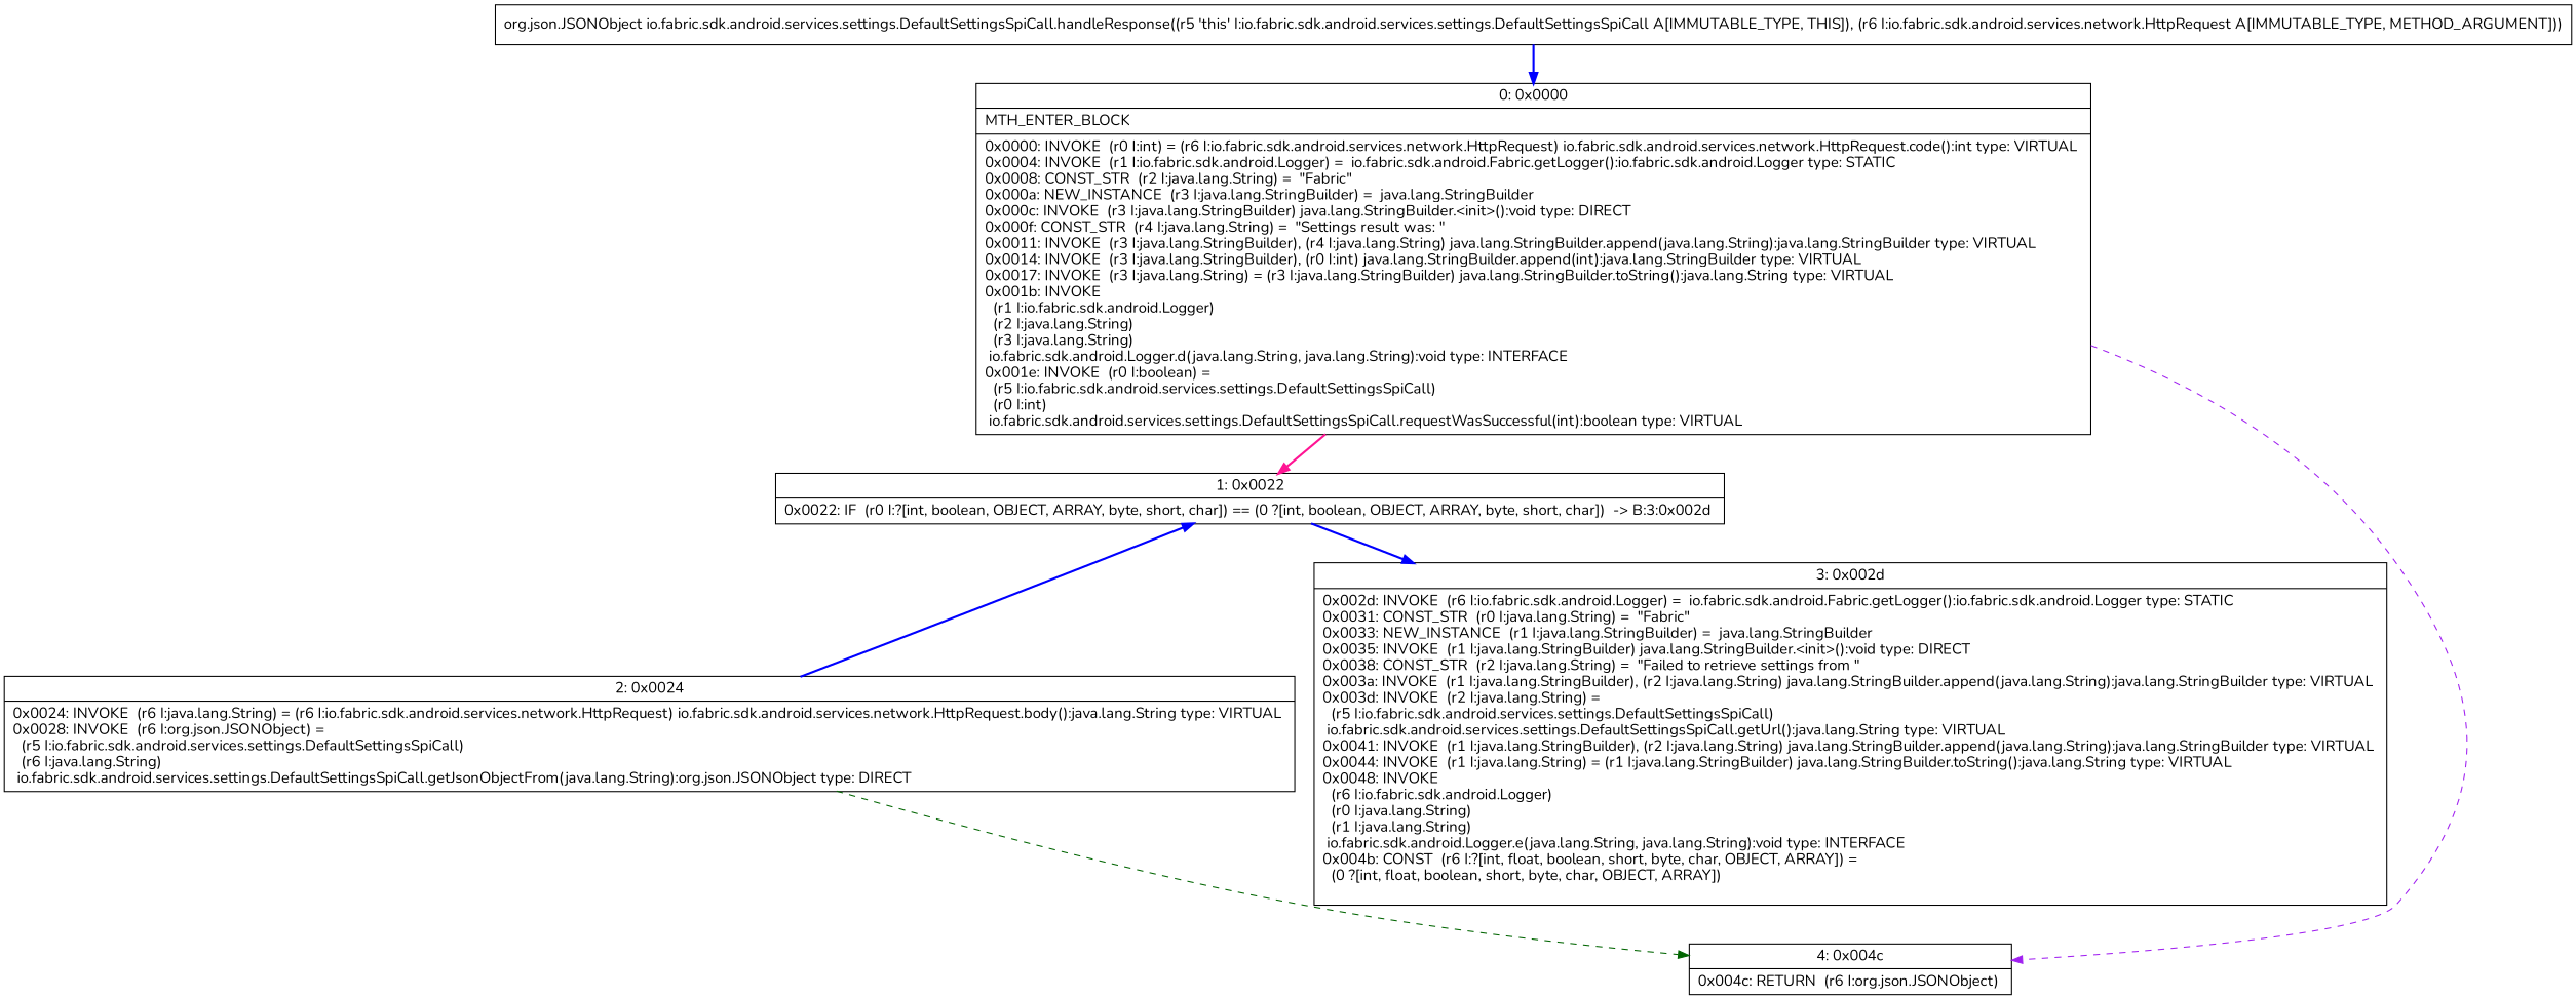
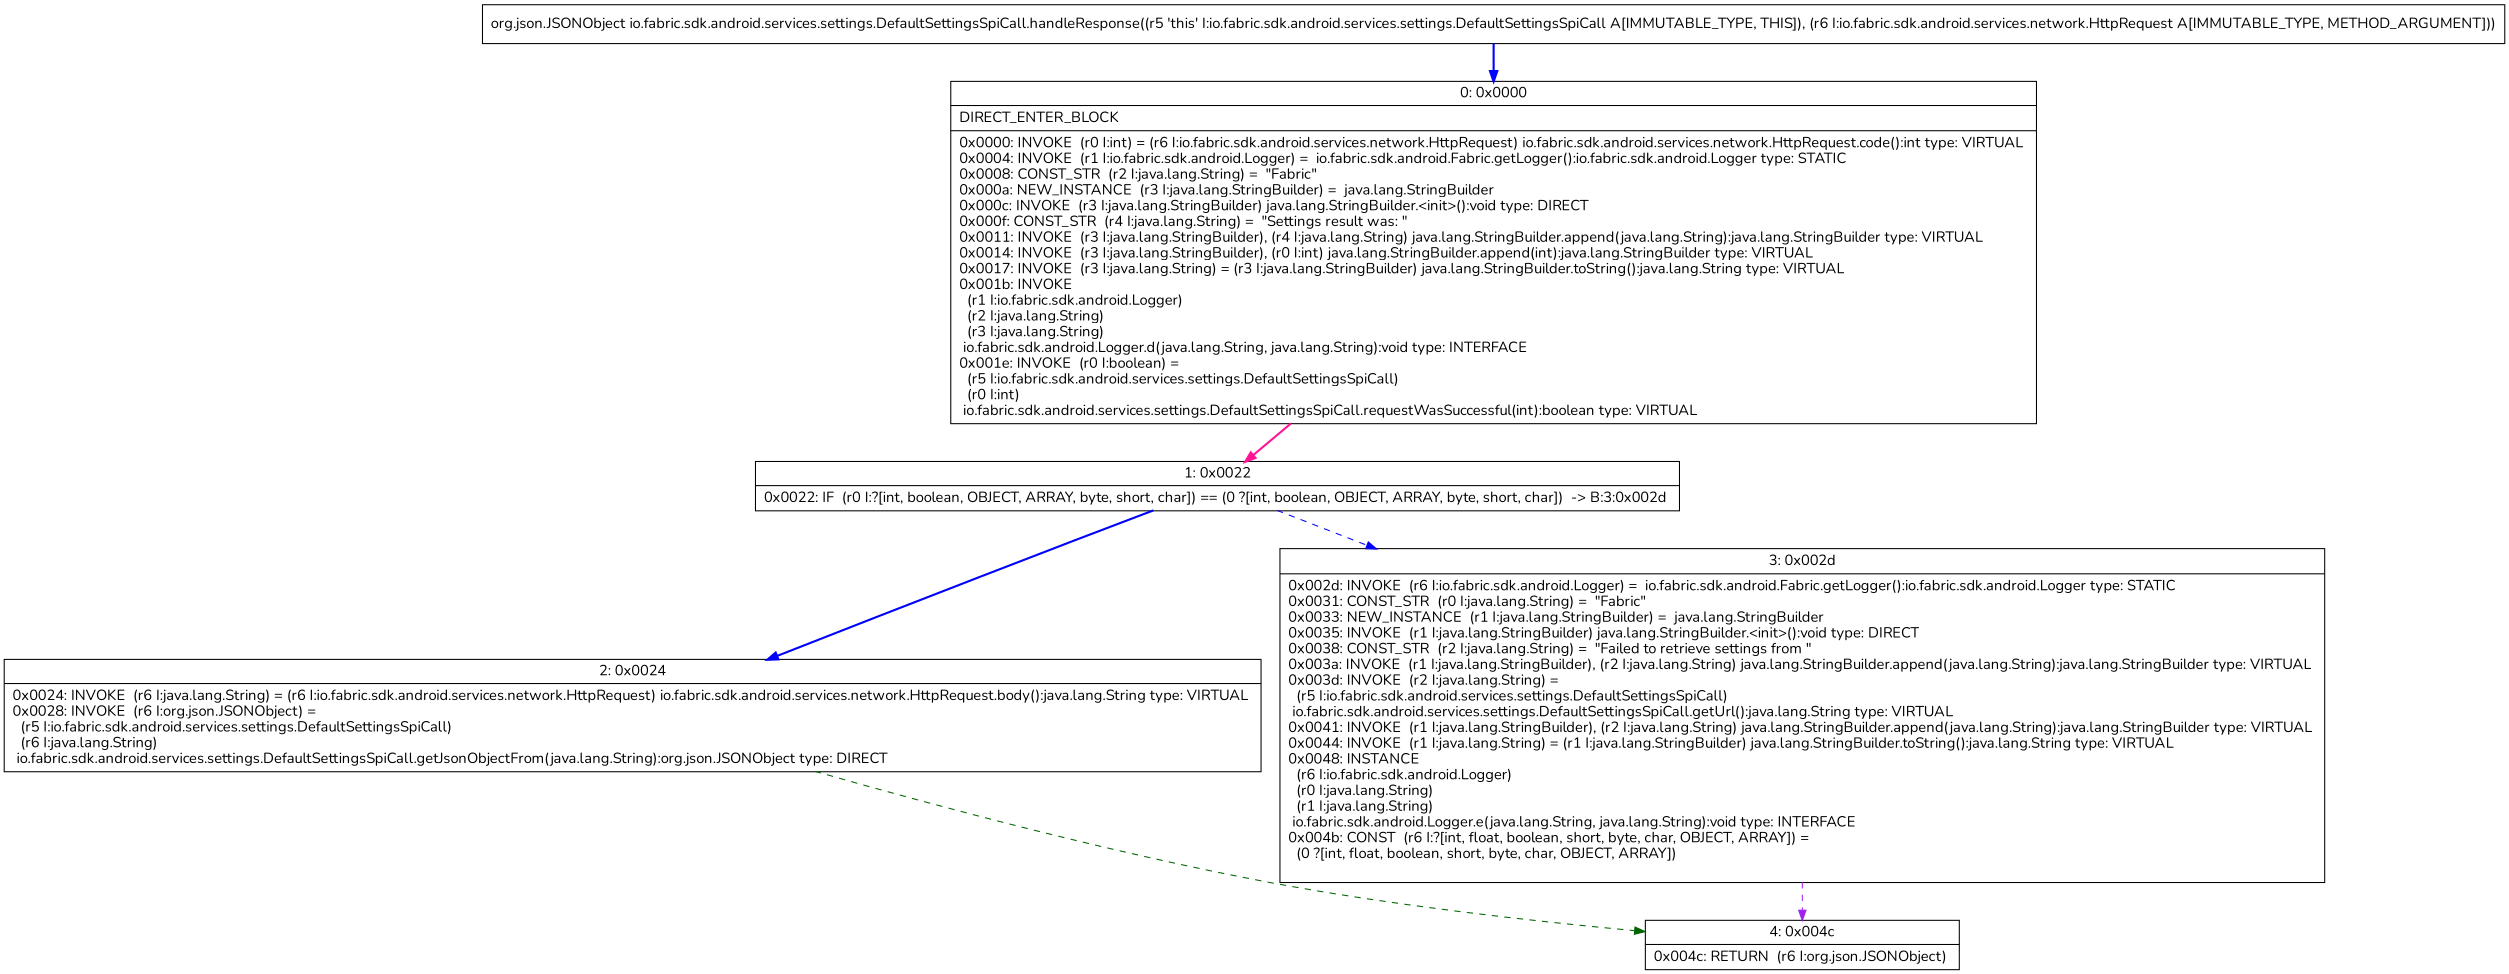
  digraph {
    fontname=Nunito
    node [fontname=Nunito shape=record]
    edge [color=blue fontname=Nunito style=bold]
-   n1 [label="{0\:\ 0x0000|MTH_ENTER_BLOCK\l|0x0000: INVOKE  (r0 I:int) = (r6 I:io.fabric.sdk.android.services.network.HttpRequest) io.fabric.sdk.android.services.network.HttpRequest.code():int type: VIRTUAL \l0x0004: INVOKE  (r1 I:io.fabric.sdk.android.Logger) =  io.fabric.sdk.android.Fabric.getLogger():io.fabric.sdk.android.Logger type: STATIC \l0x0008: CONST_STR  (r2 I:java.lang.String) =  \"Fabric\" \l0x000a: NEW_INSTANCE  (r3 I:java.lang.StringBuilder) =  java.lang.StringBuilder \l0x000c: INVOKE  (r3 I:java.lang.StringBuilder) java.lang.StringBuilder.\<init\>():void type: DIRECT \l0x000f: CONST_STR  (r4 I:java.lang.String) =  \"Settings result was: \" \l0x0011: INVOKE  (r3 I:java.lang.StringBuilder), (r4 I:java.lang.String) java.lang.StringBuilder.append(java.lang.String):java.lang.StringBuilder type: VIRTUAL \l0x0014: INVOKE  (r3 I:java.lang.StringBuilder), (r0 I:int) java.lang.StringBuilder.append(int):java.lang.StringBuilder type: VIRTUAL \l0x0017: INVOKE  (r3 I:java.lang.String) = (r3 I:java.lang.StringBuilder) java.lang.StringBuilder.toString():java.lang.String type: VIRTUAL \l0x001b: INVOKE  \l  (r1 I:io.fabric.sdk.android.Logger)\l  (r2 I:java.lang.String)\l  (r3 I:java.lang.String)\l io.fabric.sdk.android.Logger.d(java.lang.String, java.lang.String):void type: INTERFACE \l0x001e: INVOKE  (r0 I:boolean) = \l  (r5 I:io.fabric.sdk.android.services.settings.DefaultSettingsSpiCall)\l  (r0 I:int)\l io.fabric.sdk.android.services.settings.DefaultSettingsSpiCall.requestWasSuccessful(int):boolean type: VIRTUAL \l}"]
+   n1 [label="{0\:\ 0x0000|DIRECT_ENTER_BLOCK\l|0x0000: INVOKE  (r0 I:int) = (r6 I:io.fabric.sdk.android.services.network.HttpRequest) io.fabric.sdk.android.services.network.HttpRequest.code():int type: VIRTUAL \l0x0004: INVOKE  (r1 I:io.fabric.sdk.android.Logger) =  io.fabric.sdk.android.Fabric.getLogger():io.fabric.sdk.android.Logger type: STATIC \l0x0008: CONST_STR  (r2 I:java.lang.String) =  \"Fabric\" \l0x000a: NEW_INSTANCE  (r3 I:java.lang.StringBuilder) =  java.lang.StringBuilder \l0x000c: INVOKE  (r3 I:java.lang.StringBuilder) java.lang.StringBuilder.\<init\>():void type: DIRECT \l0x000f: CONST_STR  (r4 I:java.lang.String) =  \"Settings result was: \" \l0x0011: INVOKE  (r3 I:java.lang.StringBuilder), (r4 I:java.lang.String) java.lang.StringBuilder.append(java.lang.String):java.lang.StringBuilder type: VIRTUAL \l0x0014: INVOKE  (r3 I:java.lang.StringBuilder), (r0 I:int) java.lang.StringBuilder.append(int):java.lang.StringBuilder type: VIRTUAL \l0x0017: INVOKE  (r3 I:java.lang.String) = (r3 I:java.lang.StringBuilder) java.lang.StringBuilder.toString():java.lang.String type: VIRTUAL \l0x001b: INVOKE  \l  (r1 I:io.fabric.sdk.android.Logger)\l  (r2 I:java.lang.String)\l  (r3 I:java.lang.String)\l io.fabric.sdk.android.Logger.d(java.lang.String, java.lang.String):void type: INTERFACE \l0x001e: INVOKE  (r0 I:boolean) = \l  (r5 I:io.fabric.sdk.android.services.settings.DefaultSettingsSpiCall)\l  (r0 I:int)\l io.fabric.sdk.android.services.settings.DefaultSettingsSpiCall.requestWasSuccessful(int):boolean type: VIRTUAL \l}"]
    n2 [label="{1\:\ 0x0022|0x0022: IF  (r0 I:?[int, boolean, OBJECT, ARRAY, byte, short, char]) == (0 ?[int, boolean, OBJECT, ARRAY, byte, short, char])  \-\> B:3:0x002d \l}"]
    n3 [label="{2\:\ 0x0024|0x0024: INVOKE  (r6 I:java.lang.String) = (r6 I:io.fabric.sdk.android.services.network.HttpRequest) io.fabric.sdk.android.services.network.HttpRequest.body():java.lang.String type: VIRTUAL \l0x0028: INVOKE  (r6 I:org.json.JSONObject) = \l  (r5 I:io.fabric.sdk.android.services.settings.DefaultSettingsSpiCall)\l  (r6 I:java.lang.String)\l io.fabric.sdk.android.services.settings.DefaultSettingsSpiCall.getJsonObjectFrom(java.lang.String):org.json.JSONObject type: DIRECT \l}"]
-   n4 [label="{3\:\ 0x002d|0x002d: INVOKE  (r6 I:io.fabric.sdk.android.Logger) =  io.fabric.sdk.android.Fabric.getLogger():io.fabric.sdk.android.Logger type: STATIC \l0x0031: CONST_STR  (r0 I:java.lang.String) =  \"Fabric\" \l0x0033: NEW_INSTANCE  (r1 I:java.lang.StringBuilder) =  java.lang.StringBuilder \l0x0035: INVOKE  (r1 I:java.lang.StringBuilder) java.lang.StringBuilder.\<init\>():void type: DIRECT \l0x0038: CONST_STR  (r2 I:java.lang.String) =  \"Failed to retrieve settings from \" \l0x003a: INVOKE  (r1 I:java.lang.StringBuilder), (r2 I:java.lang.String) java.lang.StringBuilder.append(java.lang.String):java.lang.StringBuilder type: VIRTUAL \l0x003d: INVOKE  (r2 I:java.lang.String) = \l  (r5 I:io.fabric.sdk.android.services.settings.DefaultSettingsSpiCall)\l io.fabric.sdk.android.services.settings.DefaultSettingsSpiCall.getUrl():java.lang.String type: VIRTUAL \l0x0041: INVOKE  (r1 I:java.lang.StringBuilder), (r2 I:java.lang.String) java.lang.StringBuilder.append(java.lang.String):java.lang.StringBuilder type: VIRTUAL \l0x0044: INVOKE  (r1 I:java.lang.String) = (r1 I:java.lang.StringBuilder) java.lang.StringBuilder.toString():java.lang.String type: VIRTUAL \l0x0048: INVOKE  \l  (r6 I:io.fabric.sdk.android.Logger)\l  (r0 I:java.lang.String)\l  (r1 I:java.lang.String)\l io.fabric.sdk.android.Logger.e(java.lang.String, java.lang.String):void type: INTERFACE \l0x004b: CONST  (r6 I:?[int, float, boolean, short, byte, char, OBJECT, ARRAY]) = \l  (0 ?[int, float, boolean, short, byte, char, OBJECT, ARRAY])\l \l}"]
+   n4 [label="{3\:\ 0x002d|0x002d: INVOKE  (r6 I:io.fabric.sdk.android.Logger) =  io.fabric.sdk.android.Fabric.getLogger():io.fabric.sdk.android.Logger type: STATIC \l0x0031: CONST_STR  (r0 I:java.lang.String) =  \"Fabric\" \l0x0033: NEW_INSTANCE  (r1 I:java.lang.StringBuilder) =  java.lang.StringBuilder \l0x0035: INVOKE  (r1 I:java.lang.StringBuilder) java.lang.StringBuilder.\<init\>():void type: DIRECT \l0x0038: CONST_STR  (r2 I:java.lang.String) =  \"Failed to retrieve settings from \" \l0x003a: INVOKE  (r1 I:java.lang.StringBuilder), (r2 I:java.lang.String) java.lang.StringBuilder.append(java.lang.String):java.lang.StringBuilder type: VIRTUAL \l0x003d: INVOKE  (r2 I:java.lang.String) = \l  (r5 I:io.fabric.sdk.android.services.settings.DefaultSettingsSpiCall)\l io.fabric.sdk.android.services.settings.DefaultSettingsSpiCall.getUrl():java.lang.String type: VIRTUAL \l0x0041: INVOKE  (r1 I:java.lang.StringBuilder), (r2 I:java.lang.String) java.lang.StringBuilder.append(java.lang.String):java.lang.StringBuilder type: VIRTUAL \l0x0044: INVOKE  (r1 I:java.lang.String) = (r1 I:java.lang.StringBuilder) java.lang.StringBuilder.toString():java.lang.String type: VIRTUAL \l0x0048: INSTANCE  \l  (r6 I:io.fabric.sdk.android.Logger)\l  (r0 I:java.lang.String)\l  (r1 I:java.lang.String)\l io.fabric.sdk.android.Logger.e(java.lang.String, java.lang.String):void type: INTERFACE \l0x004b: CONST  (r6 I:?[int, float, boolean, short, byte, char, OBJECT, ARRAY]) = \l  (0 ?[int, float, boolean, short, byte, char, OBJECT, ARRAY])\l \l}"]
    n5 [label="{4\:\ 0x004c|0x004c: RETURN  (r6 I:org.json.JSONObject) \l}"]
    n6 [label="{org.json.JSONObject io.fabric.sdk.android.services.settings.DefaultSettingsSpiCall.handleResponse((r5 'this' I:io.fabric.sdk.android.services.settings.DefaultSettingsSpiCall A[IMMUTABLE_TYPE, THIS]), (r6 I:io.fabric.sdk.android.services.network.HttpRequest A[IMMUTABLE_TYPE, METHOD_ARGUMENT])) }"]
    n1 -> n2 [color=deeppink]
-   n3 -> n2
-   n2 -> n4
+   n2 -> n3
+   n2 -> n4 [style=dashed]
    n3 -> n5 [color=darkgreen style=dashed]
-   n1 -> n5 [color=purple style=dashed]
+   n4 -> n5 [color=purple style=dashed]
    n6 -> n1
  }
